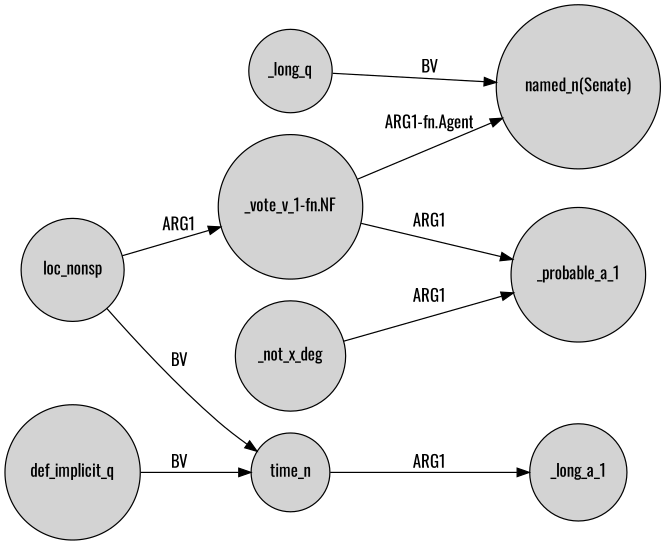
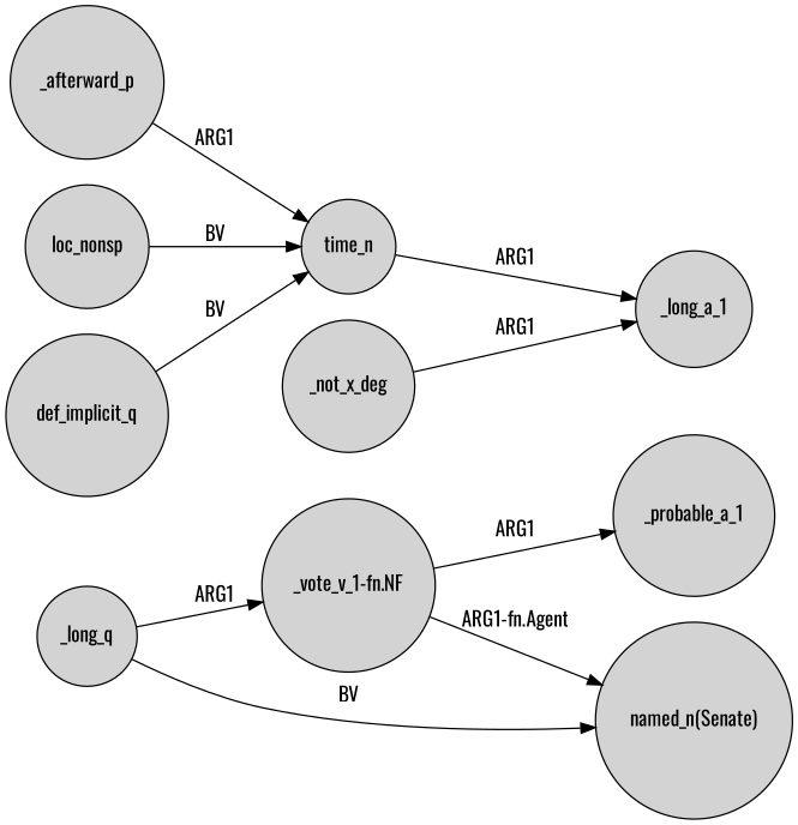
  digraph {
    fontname=Oswald
    rankdir=LR
    node [fontname=Oswald shape=circle style=filled]
    edge [fontname=Oswald]
    "_vote_v_1-fn.NF"
    _probable_a_1
    "named_n(Senate)"
    n4 [label=_long_q]
+   _afterward_p
    time_n
    _long_a_1
    loc_nonsp
    _not_x_deg
    def_implicit_q
    "_vote_v_1-fn.NF" -> _probable_a_1 [label=ARG1]
    "_vote_v_1-fn.NF" -> "named_n(Senate)" [label="ARG1-fn.Agent"]
    n4 -> "named_n(Senate)" [label=BV]
+   _afterward_p -> time_n [label=ARG1]
    time_n -> _long_a_1 [label=ARG1]
-   loc_nonsp -> "_vote_v_1-fn.NF" [label=ARG1]
+   n4 -> "_vote_v_1-fn.NF" [label=ARG1]
    loc_nonsp -> time_n [label=BV]
-   _not_x_deg -> _probable_a_1 [label=ARG1]
+   _not_x_deg -> _long_a_1 [label=ARG1]
    def_implicit_q -> time_n [label=BV]
  }
